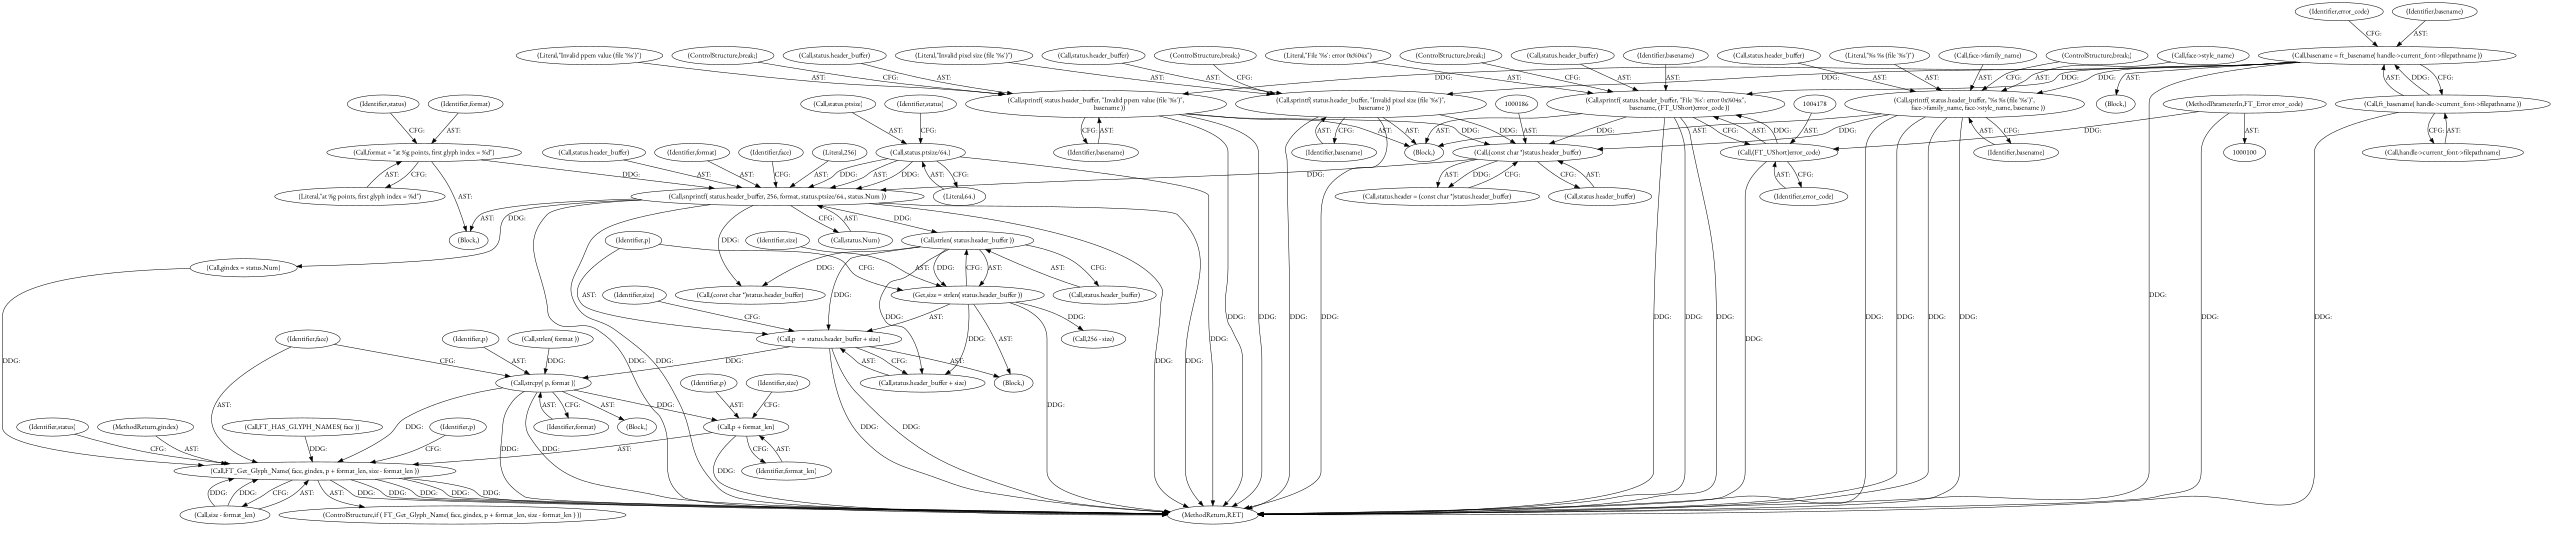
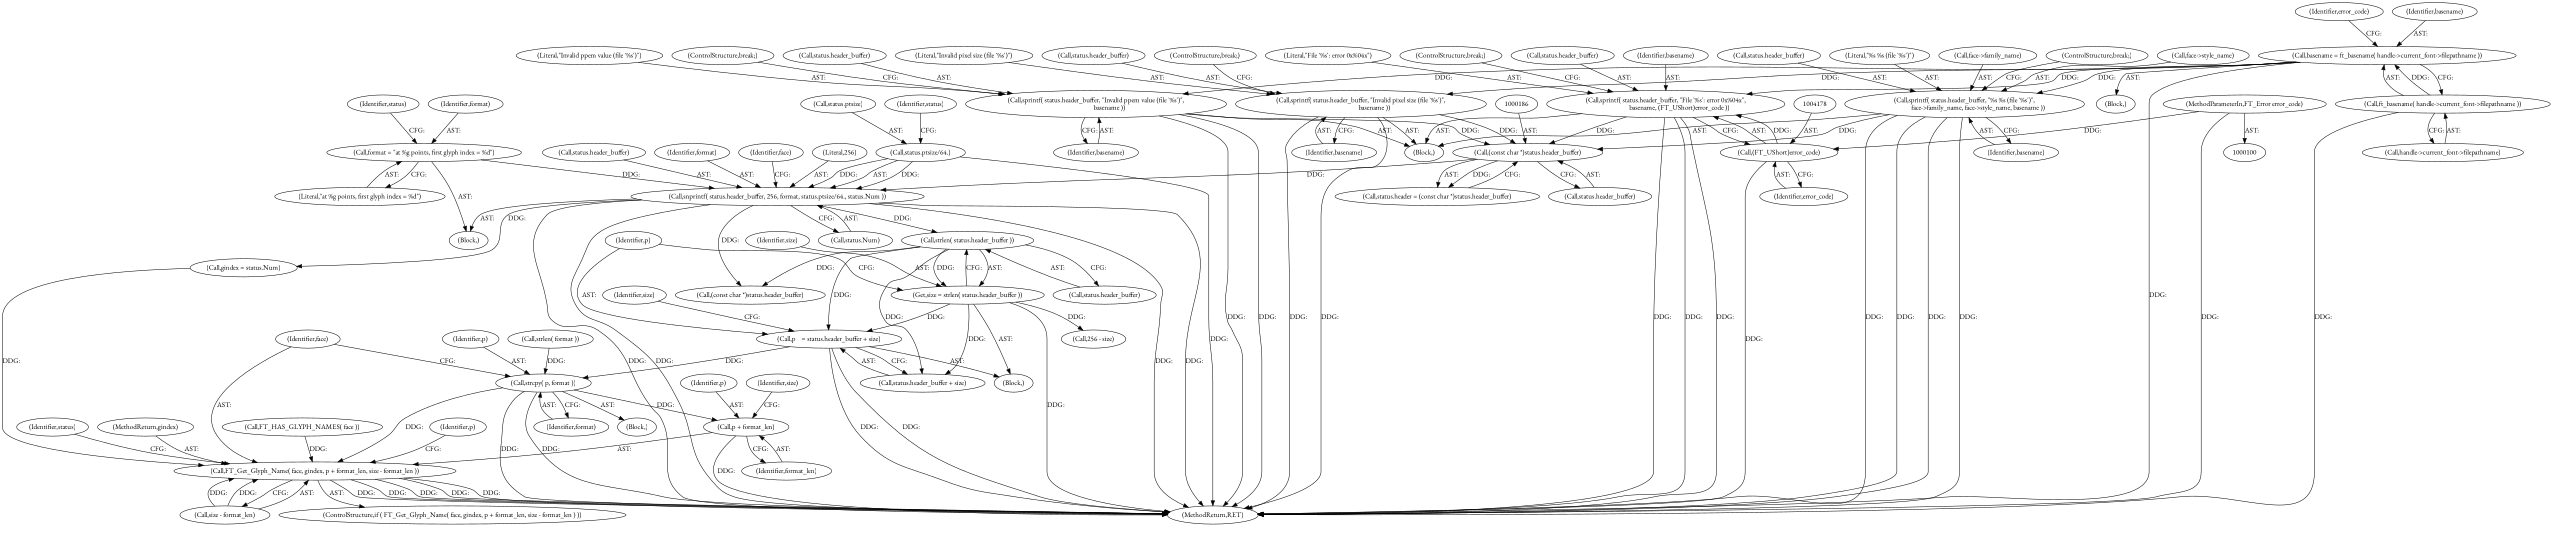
  digraph {
    fontname="EB Garamond"
    node [fontname="EB Garamond"]
    edge [fontname="EB Garamond"]
    n1 [label="(Call,p    = status.header_buffer + size)"]
    n2 [label="(Call,strcpy( p, format ))"]
    n3 [label="(MethodReturn,RET)"]
    n4 [label="(Call,status.header_buffer + size)"]
    n5 [label="(Block,)"]
    n6 [label="(Call,FT_Get_Glyph_Name( face, gindex, p + format_len, size - format_len ))"]
    n7 [label="(Call,p + format_len)"]
    n8 [label="(Block,)"]
    n9 [label="(Identifier,format)"]
    n10 [label="(Call,strlen( status.header_buffer ))"]
    n11 [label="(Get,size = strlen( status.header_buffer ))"]
    n12 [label="(Call,(const char *)status.header_buffer)"]
    n13 [label="(Call,status.header_buffer)"]
    n14 [label="(Call,256 - size)"]
    n15 [label="(Call,snprintf( status.header_buffer, 256, format, status.ptsize/64., status.Num ))"]
    n16 [label="(Block,)"]
    n17 [label="(Call,status.Num)"]
    n18 [label="(Call,gindex = status.Num)"]
    n19 [label="(Call,(const char *)status.header_buffer)"]
    n20 [label="(Call,status.header = (const char *)status.header_buffer)"]
    n21 [label="(Call,status.header_buffer)"]
    n22 [label="(Call,sprintf( status.header_buffer, \"Invalid ppem value (file `%s')\",\n                  basename ))"]
    n23 [label="(Block,)"]
    n24 [label="(Identifier,basename)"]
    n25 [label="(Call,basename = ft_basename( handle->current_font->filepathname ))"]
    n26 [label="(Call,ft_basename( handle->current_font->filepathname ))"]
    n27 [label="(Call,sprintf( status.header_buffer, \"Invalid pixel size (file `%s')\",\n                  basename ))"]
    n28 [label="(Call,sprintf( status.header_buffer, \"File `%s': error 0x%04x\",\n                  basename, (FT_UShort)error_code ))"]
    n29 [label="(Call,sprintf( status.header_buffer, \"%s %s (file `%s')\",\n                  face->family_name, face->style_name, basename ))"]
    n30 [label="(Block,)"]
    n31 [label="(Call,handle->current_font->filepathname)"]
    n32 [label="(Identifier,basename)"]
    n33 [label="(Call,(FT_UShort)error_code)"]
    n34 [label="(Identifier,basename)"]
    n35 [label="(Identifier,error_code)"]
    n36 [label="(MethodParameterIn,FT_Error error_code)"]
    1000100
    n38 [label="(Call,format = \"at %g points, first glyph index = %d\")"]
    n39 [label="(Literal,\"at %g points, first glyph index = %d\")"]
    n40 [label="(Call,status.ptsize/64.)"]
-   n41 [label="(Literal,64.)"]
    n42 [label="(Call,size - format_len)"]
    n43 [label="(ControlStructure,if ( FT_Get_Glyph_Name( face, gindex, p + format_len, size - format_len ) ))"]
    n44 [label="(Identifier,format_len)"]
    n45 [label="(MethodReturn,gindex)"]
    n46 [label="(Literal,\"Invalid pixel size (file `%s')\")"]
    n47 [label="(Call,status.header_buffer)"]
    n48 [label="(Literal,\"Invalid ppem value (file `%s')\")"]
    n49 [label="(Identifier,format)"]
    n50 [label="(Identifier,size)"]
    n51 [label="(Identifier,p)"]
    n52 [label="(Call,status.header_buffer)"]
    n53 [label="(Identifier,error_code)"]
    n54 [label="(Identifier,basename)"]
    n55 [label="(Literal,\"%s %s (file `%s')\")"]
    n56 [label="(ControlStructure,break;)"]
    n57 [label="(Identifier,p)"]
    n58 [label="(Identifier,status)"]
    n59 [label="(Identifier,status)"]
    n60 [label="(Call,status.ptsize)"]
    n61 [label="(Call,FT_HAS_GLYPH_NAMES( face ))"]
    n62 [label="(Call,face->family_name)"]
    n63 [label="(Identifier,face)"]
    n64 [label="(Identifier,format)"]
    n65 [label="(ControlStructure,break;)"]
    n66 [label="(Identifier,size)"]
    n67 [label="(Call,status.header_buffer)"]
    n68 [label="(Identifier,basename)"]
    n69 [label="(Call,face->style_name)"]
    n70 [label="(Call,status.header_buffer)"]
    n71 [label="(Literal,\"File `%s': error 0x%04x\")"]
    n72 [label="(Call,strlen( format ))"]
    n73 [label="(Identifier,p)"]
    n74 [label="(Identifier,size)"]
    n75 [label="(Identifier,face)"]
    n76 [label="(Identifier,p)"]
    n77 [label="(Literal,256)"]
    n78 [label="(Identifier,status)"]
    n79 [label="(Call,status.header_buffer)"]
    n80 [label="(ControlStructure,break;)"]
    n81 [label="(ControlStructure,break;)"]
    1000186
    n83 [label=1004178]
    n1 -> n2 [label="DDG: "]
    n1 -> n3 [label="DDG: "]
    n1 -> n3 [label="DDG: "]
    n1 -> n4 [label="CFG: "]
    n1 -> n5 [label="AST: "]
    n2 -> n3 [label="DDG: "]
    n2 -> n3 [label="DDG: "]
    n2 -> n6 [label="DDG: "]
    n2 -> n7 [label="DDG: "]
    n2 -> n8 [label="AST: "]
    n2 -> n9 [label="CFG: "]
    n4 -> n1 [label="AST: "]
    n6 -> n3 [label="DDG: "]
    n6 -> n3 [label="DDG: "]
    n6 -> n3 [label="DDG: "]
    n6 -> n3 [label="DDG: "]
    n6 -> n3 [label="DDG: "]
    n6 -> n42 [label="CFG: "]
    n6 -> n43 [label="AST: "]
    n7 -> n3 [label="DDG: "]
    n7 -> n6 [label="AST: "]
    n7 -> n44 [label="CFG: "]
    n9 -> n2 [label="AST: "]
    n10 -> n1 [label="DDG: "]
    n10 -> n4 [label="DDG: "]
    n10 -> n11 [label="AST: "]
    n10 -> n11 [label="DDG: "]
    n10 -> n12 [label="DDG: "]
    n10 -> n13 [label="CFG: "]
-   n11 -> n1 [label="AST: "]
+   n11 -> n1 [label="DDG: "]
    n11 -> n3 [label="DDG: "]
    n11 -> n4 [label="DDG: "]
    n11 -> n5 [label="AST: "]
    n11 -> n10 [label="CFG: "]
    n11 -> n14 [label="DDG: "]
    n13 -> n10 [label="AST: "]
    n15 -> n3 [label="DDG: "]
    n15 -> n3 [label="DDG: "]
    n15 -> n3 [label="DDG: "]
    n15 -> n3 [label="DDG: "]
    n15 -> n10 [label="DDG: "]
    n15 -> n12 [label="DDG: "]
    n15 -> n16 [label="AST: "]
    n15 -> n17 [label="CFG: "]
    n15 -> n18 [label="DDG: "]
    n17 -> n15 [label="AST: "]
    n18 -> n6 [label="DDG: "]
    n19 -> n15 [label="DDG: "]
    n19 -> n20 [label="AST: "]
    n19 -> n20 [label="DDG: "]
    n19 -> n21 [label="CFG: "]
    n20 -> n19 [label="CFG: "]
    n21 -> n19 [label="AST: "]
    n22 -> n3 [label="DDG: "]
    n22 -> n3 [label="DDG: "]
    n22 -> n19 [label="DDG: "]
    n22 -> n23 [label="AST: "]
    n22 -> n24 [label="CFG: "]
    n24 -> n22 [label="AST: "]
    n25 -> n3 [label="DDG: "]
    n25 -> n22 [label="DDG: "]
    n25 -> n26 [label="CFG: "]
    n25 -> n27 [label="DDG: "]
    n25 -> n28 [label="DDG: "]
    n25 -> n29 [label="DDG: "]
    n25 -> n30 [label="AST: "]
    n26 -> n3 [label="DDG: "]
    n26 -> n25 [label="AST: "]
    n26 -> n25 [label="DDG: "]
    n26 -> n31 [label="CFG: "]
    n27 -> n3 [label="DDG: "]
    n27 -> n3 [label="DDG: "]
    n27 -> n19 [label="DDG: "]
    n27 -> n23 [label="AST: "]
    n27 -> n32 [label="CFG: "]
    n28 -> n3 [label="DDG: "]
    n28 -> n3 [label="DDG: "]
    n28 -> n3 [label="DDG: "]
    n28 -> n19 [label="DDG: "]
    n28 -> n23 [label="AST: "]
    n28 -> n33 [label="CFG: "]
    n29 -> n3 [label="DDG: "]
    n29 -> n3 [label="DDG: "]
    n29 -> n3 [label="DDG: "]
    n29 -> n3 [label="DDG: "]
    n29 -> n19 [label="DDG: "]
    n29 -> n23 [label="AST: "]
    n29 -> n34 [label="CFG: "]
    n31 -> n26 [label="AST: "]
    n32 -> n27 [label="AST: "]
    n33 -> n3 [label="DDG: "]
    n33 -> n28 [label="AST: "]
    n33 -> n28 [label="DDG: "]
    n33 -> n35 [label="CFG: "]
    n34 -> n29 [label="AST: "]
    n35 -> n33 [label="AST: "]
    n36 -> n3 [label="DDG: "]
    n36 -> n33 [label="DDG: "]
    n36 -> 1000100 [label="AST: "]
    n38 -> n15 [label="DDG: "]
    n38 -> n16 [label="AST: "]
    n38 -> n39 [label="CFG: "]
    n39 -> n38 [label="AST: "]
    n40 -> n3 [label="DDG: "]
    n40 -> n15 [label="AST: "]
    n40 -> n15 [label="DDG: "]
    n40 -> n15 [label="DDG: "]
-   n40 -> n41 [label="CFG: "]
-   n41 -> n40 [label="AST: "]
    n42 -> n6 [label="AST: "]
    n42 -> n6 [label="DDG: "]
    n42 -> n6 [label="DDG: "]
    n44 -> n7 [label="AST: "]
    n45 -> n6 [label="AST: "]
    n46 -> n27 [label="AST: "]
    n47 -> n28 [label="AST: "]
    n48 -> n22 [label="AST: "]
    n49 -> n38 [label="AST: "]
    n50 -> n11 [label="AST: "]
    n51 -> n2 [label="AST: "]
    n52 -> n29 [label="AST: "]
    n53 -> n25 [label="CFG: "]
    n54 -> n25 [label="AST: "]
    n55 -> n29 [label="AST: "]
    n56 -> n22 [label="CFG: "]
    n57 -> n6 [label="CFG: "]
    n58 -> n40 [label="CFG: "]
    n59 -> n6 [label="CFG: "]
    n60 -> n40 [label="AST: "]
    n61 -> n6 [label="DDG: "]
    n62 -> n29 [label="AST: "]
    n63 -> n2 [label="CFG: "]
    n63 -> n6 [label="AST: "]
    n64 -> n15 [label="AST: "]
    n65 -> n29 [label="CFG: "]
    n66 -> n7 [label="CFG: "]
    n67 -> n27 [label="AST: "]
    n68 -> n28 [label="AST: "]
    n69 -> n29 [label="AST: "]
    n70 -> n22 [label="AST: "]
    n71 -> n28 [label="AST: "]
    n72 -> n2 [label="DDG: "]
    n73 -> n7 [label="AST: "]
    n74 -> n1 [label="CFG: "]
    n75 -> n15 [label="CFG: "]
    n76 -> n1 [label="AST: "]
    n76 -> n11 [label="CFG: "]
    n77 -> n15 [label="AST: "]
    n78 -> n38 [label="CFG: "]
    n79 -> n15 [label="AST: "]
    n80 -> n28 [label="CFG: "]
    n81 -> n27 [label="CFG: "]
    1000186 -> n19 [label="AST: "]
    n83 -> n33 [label="AST: "]
  }
